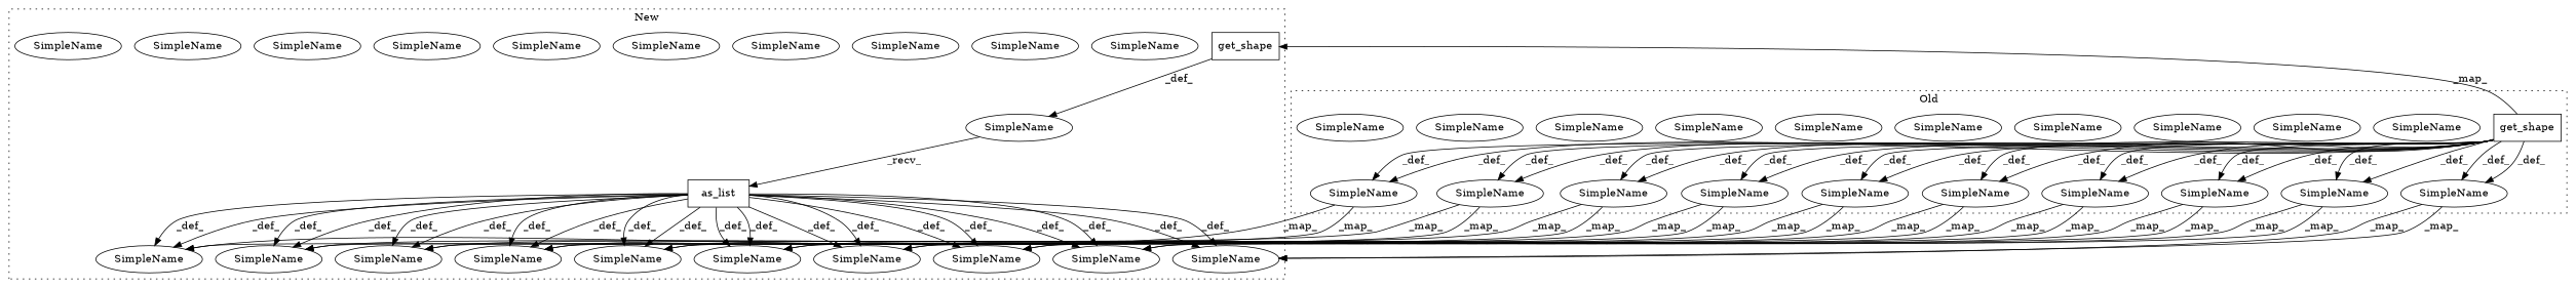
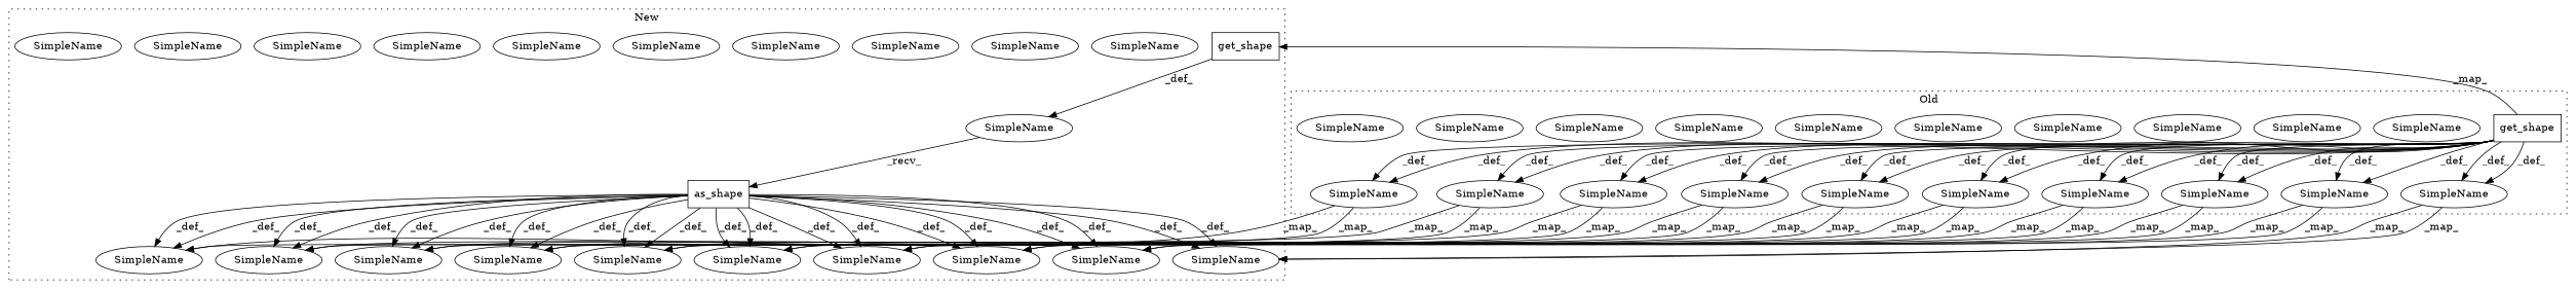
  digraph {
    node [a=42 l=7 s=15518 shape=ellipse]
    n1 [a=32 l=11 label=get_shape s=14507 shape=box]
    n2 [l=9 label=SimpleName]
    n3 [l=9 label=SimpleName]
    n4 [l=1 label=SimpleName s=14546]
    n5 [l=1 label=SimpleName s=14546]
    n6 [label=SimpleName s=15413]
    n7 [label=SimpleName s=15413]
    n8 [l=2 label=SimpleName s=14753]
    n9 [l=2 label=SimpleName s=14753]
    n10 [l=2 label=SimpleName s=14879]
    n11 [l=2 label=SimpleName s=14879]
    n12 [l=8 label=SimpleName s=15347]
    n13 [l=8 label=SimpleName s=15347]
    n14 [l=4 label=SimpleName s=15638]
    n15 [l=4 label=SimpleName s=15638]
    n16 [label=SimpleName s=15021]
    n17 [label=SimpleName s=15021]
    n18 [label=SimpleName s=16548]
    n19 [label=SimpleName s=16548]
    n20 [label=SimpleName s=14942]
    n21 [label=SimpleName s=14942]
    n22 [a=32 l=11 label=get_shape s=14501 shape=box]
    n23 [l=9 label=SimpleName s=15514]
    n24 [l=9 label=SimpleName s=15514]
    n25 [l=1 label=SimpleName s=14542]
    n26 [l=1 label=SimpleName s=14542]
    n27 [label=SimpleName s=15409]
    n28 [label=SimpleName s=15409]
    n29 [l=2 label=SimpleName s=14749]
    n30 [l=2 label=SimpleName s=14749]
    n31 [l=2 label=SimpleName s=14875]
    n32 [l=2 label=SimpleName s=14875]
    n33 [l=8 label=SimpleName s=15343]
    n34 [l=8 label=SimpleName s=15343]
    n35 [l=4 label=SimpleName s=15634]
    n36 [l=4 label=SimpleName s=15634]
    n37 [label=SimpleName s=15017]
    n38 [label=SimpleName s=15017]
    n39 [label=SimpleName s=16614]
    n40 [label=SimpleName s=16614]
    n41 [label=SimpleName s=14938]
    n42 [label=SimpleName s=14938]
-   n43 [a=32 l=9 label=as_list s=14513 shape=box]
+   n43 [a=32 l=9 label=as_shape s=14513 shape=box]
    n44 [label=SimpleName l="" s=""]
    subgraph cluster_1 {
      label=Old
      style=dotted
      n1
      n2
      n3
      n4
      n5
      n6
      n7
      n8
      n9
      n10
      n11
      n12
      n13
      n14
      n15
      n16
      n17
      n18
      n19
      n20
      n21
    }
    subgraph cluster_2 {
      label=New
      style=dotted
      n22
      n23
      n24
      n25
      n26
      n27
      n28
      n29
      n30
      n31
      n32
      n33
      n34
      n35
      n36
      n37
      n38
      n39
      n40
      n41
      n42
      n43
      n44
    }
    n1 -> n3 [label=_def_]
    n1 -> n3 [label=_def_]
    n1 -> n5 [label=_def_]
    n1 -> n5 [label=_def_]
    n1 -> n7 [label=_def_]
    n1 -> n7 [label=_def_]
    n1 -> n9 [label=_def_]
    n1 -> n9 [label=_def_]
    n1 -> n11 [label=_def_]
    n1 -> n11 [label=_def_]
    n1 -> n13 [label=_def_]
    n1 -> n13 [label=_def_]
    n1 -> n15 [label=_def_]
    n1 -> n15 [label=_def_]
    n1 -> n17 [label=_def_]
    n1 -> n17 [label=_def_]
    n1 -> n19 [label=_def_]
    n1 -> n19 [label=_def_]
    n1 -> n21 [label=_def_]
    n1 -> n21 [label=_def_]
    n1 -> n22 [label=_map_]
    n3 -> n24 [label=_map_]
    n3 -> n24 [label=_map_]
    n5 -> n26 [label=_map_]
    n5 -> n26 [label=_map_]
    n7 -> n28 [label=_map_]
    n7 -> n28 [label=_map_]
    n9 -> n30 [label=_map_]
    n9 -> n30 [label=_map_]
    n11 -> n32 [label=_map_]
    n11 -> n32 [label=_map_]
    n13 -> n34 [label=_map_]
    n13 -> n34 [label=_map_]
    n15 -> n36 [label=_map_]
    n15 -> n36 [label=_map_]
    n17 -> n38 [label=_map_]
    n17 -> n38 [label=_map_]
    n19 -> n40 [label=_map_]
    n19 -> n40 [label=_map_]
    n21 -> n42 [label=_map_]
    n21 -> n42 [label=_map_]
    n22 -> n44 [label=_def_]
    n43 -> n24 [label=_def_]
    n43 -> n24 [label=_def_]
    n43 -> n26 [label=_def_]
    n43 -> n26 [label=_def_]
    n43 -> n28 [label=_def_]
    n43 -> n28 [label=_def_]
    n43 -> n30 [label=_def_]
    n43 -> n30 [label=_def_]
    n43 -> n32 [label=_def_]
    n43 -> n32 [label=_def_]
    n43 -> n34 [label=_def_]
    n43 -> n34 [label=_def_]
    n43 -> n36 [label=_def_]
    n43 -> n36 [label=_def_]
    n43 -> n38 [label=_def_]
    n43 -> n38 [label=_def_]
    n43 -> n40 [label=_def_]
    n43 -> n40 [label=_def_]
    n43 -> n42 [label=_def_]
    n43 -> n42 [label=_def_]
    n44 -> n43 [label=_recv_]
  }
